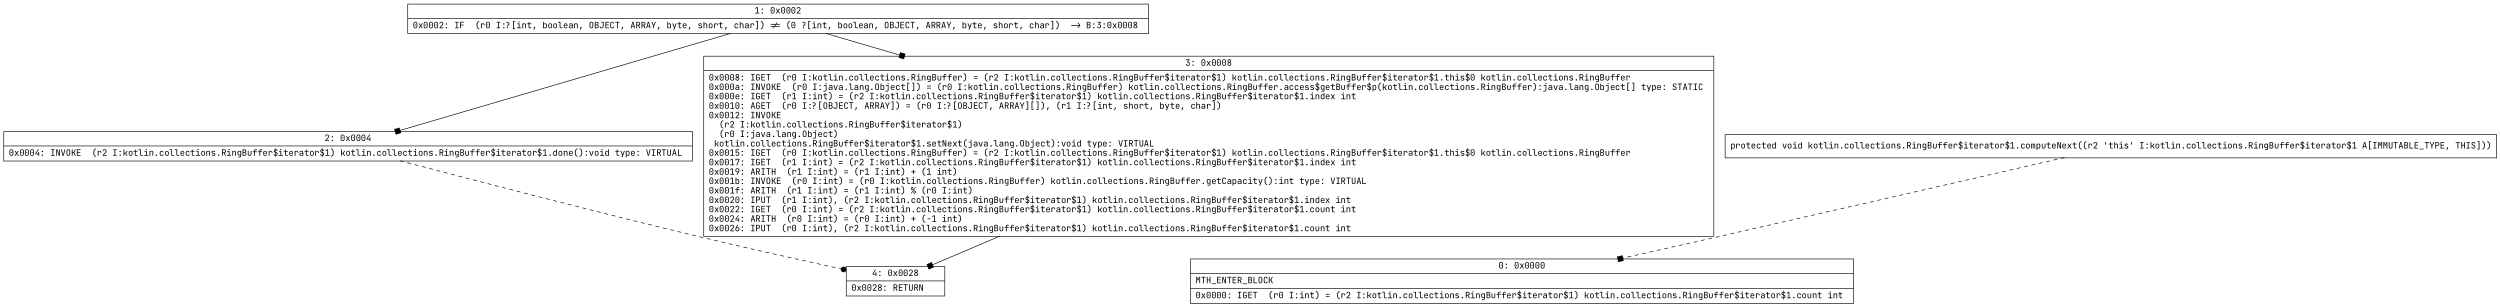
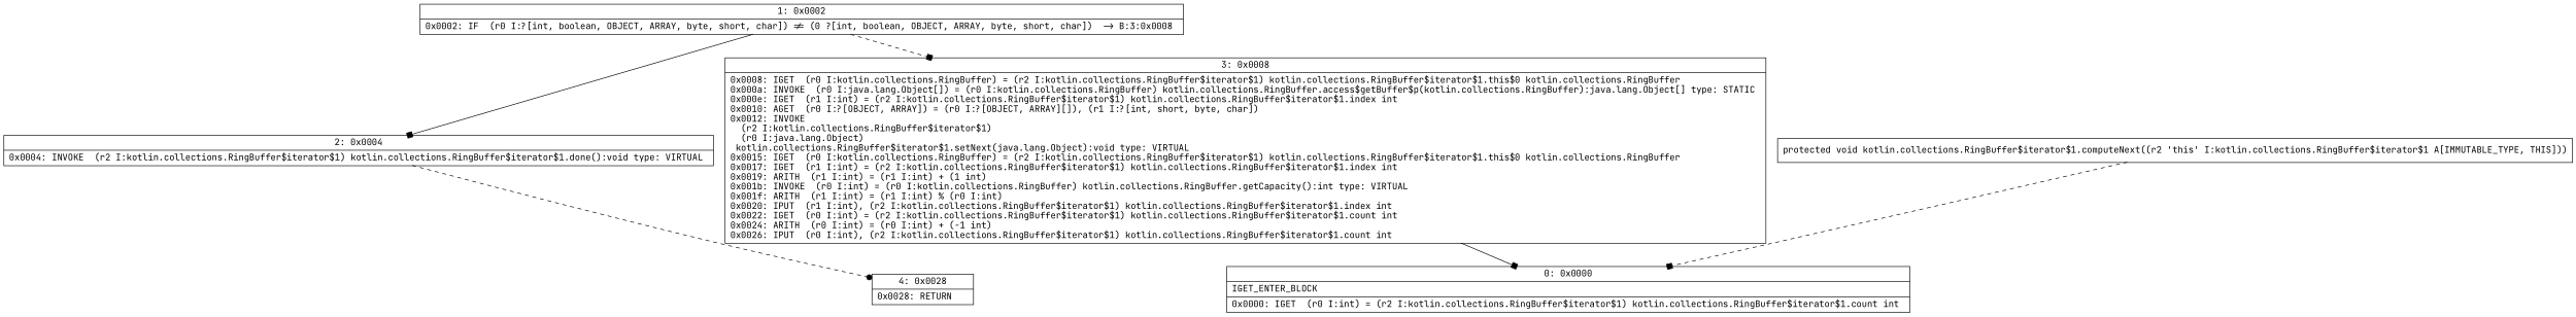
  digraph {
    fontname="JetBrains Mono"
    node [fontname="JetBrains Mono" shape=record]
    edge [arrowhead=box fontname="JetBrains Mono" style=dashed]
-   n1 [label="{0\:\ 0x0000|MTH_ENTER_BLOCK\l|0x0000: IGET  (r0 I:int) = (r2 I:kotlin.collections.RingBuffer$iterator$1) kotlin.collections.RingBuffer$iterator$1.count int \l}"]
+   n1 [label="{0\:\ 0x0000|IGET_ENTER_BLOCK\l|0x0000: IGET  (r0 I:int) = (r2 I:kotlin.collections.RingBuffer$iterator$1) kotlin.collections.RingBuffer$iterator$1.count int \l}"]
    n2 [label="{1\:\ 0x0002|0x0002: IF  (r0 I:?[int, boolean, OBJECT, ARRAY, byte, short, char]) != (0 ?[int, boolean, OBJECT, ARRAY, byte, short, char])  \-\> B:3:0x0008 \l}"]
    n3 [label="{2\:\ 0x0004|0x0004: INVOKE  (r2 I:kotlin.collections.RingBuffer$iterator$1) kotlin.collections.RingBuffer$iterator$1.done():void type: VIRTUAL \l}"]
    n4 [label="{3\:\ 0x0008|0x0008: IGET  (r0 I:kotlin.collections.RingBuffer) = (r2 I:kotlin.collections.RingBuffer$iterator$1) kotlin.collections.RingBuffer$iterator$1.this$0 kotlin.collections.RingBuffer \l0x000a: INVOKE  (r0 I:java.lang.Object[]) = (r0 I:kotlin.collections.RingBuffer) kotlin.collections.RingBuffer.access$getBuffer$p(kotlin.collections.RingBuffer):java.lang.Object[] type: STATIC \l0x000e: IGET  (r1 I:int) = (r2 I:kotlin.collections.RingBuffer$iterator$1) kotlin.collections.RingBuffer$iterator$1.index int \l0x0010: AGET  (r0 I:?[OBJECT, ARRAY]) = (r0 I:?[OBJECT, ARRAY][]), (r1 I:?[int, short, byte, char]) \l0x0012: INVOKE  \l  (r2 I:kotlin.collections.RingBuffer$iterator$1)\l  (r0 I:java.lang.Object)\l kotlin.collections.RingBuffer$iterator$1.setNext(java.lang.Object):void type: VIRTUAL \l0x0015: IGET  (r0 I:kotlin.collections.RingBuffer) = (r2 I:kotlin.collections.RingBuffer$iterator$1) kotlin.collections.RingBuffer$iterator$1.this$0 kotlin.collections.RingBuffer \l0x0017: IGET  (r1 I:int) = (r2 I:kotlin.collections.RingBuffer$iterator$1) kotlin.collections.RingBuffer$iterator$1.index int \l0x0019: ARITH  (r1 I:int) = (r1 I:int) + (1 int) \l0x001b: INVOKE  (r0 I:int) = (r0 I:kotlin.collections.RingBuffer) kotlin.collections.RingBuffer.getCapacity():int type: VIRTUAL \l0x001f: ARITH  (r1 I:int) = (r1 I:int) % (r0 I:int) \l0x0020: IPUT  (r1 I:int), (r2 I:kotlin.collections.RingBuffer$iterator$1) kotlin.collections.RingBuffer$iterator$1.index int \l0x0022: IGET  (r0 I:int) = (r2 I:kotlin.collections.RingBuffer$iterator$1) kotlin.collections.RingBuffer$iterator$1.count int \l0x0024: ARITH  (r0 I:int) = (r0 I:int) + (\-1 int) \l0x0026: IPUT  (r0 I:int), (r2 I:kotlin.collections.RingBuffer$iterator$1) kotlin.collections.RingBuffer$iterator$1.count int \l}"]
    n5 [label="{4\:\ 0x0028|0x0028: RETURN   \l}"]
    n6 [label="{protected void kotlin.collections.RingBuffer$iterator$1.computeNext((r2 'this' I:kotlin.collections.RingBuffer$iterator$1 A[IMMUTABLE_TYPE, THIS])) }"]
    n2 -> n3 [style=solid]
-   n2 -> n4 [style=solid]
+   n2 -> n4
    n3 -> n5 [arrowhead=dot]
-   n4 -> n5 [style=solid]
+   n4 -> n1 [style=solid]
    n6 -> n1
  }
